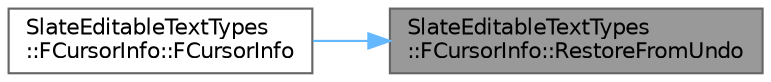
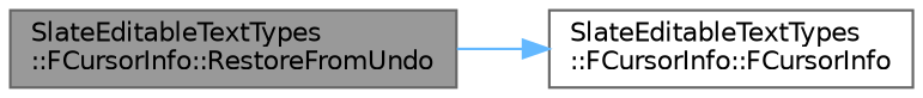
  digraph {
    rankdir=LR
    node [fontname=Helvetica fontsize=10 shape=box style=filled]
    n1 [color=gray40 fillcolor=grey60 fontcolor=black height=0.2 label="SlateEditableTextTypes\l::FCursorInfo::RestoreFromUndo" width=0.4]
    n2 [color=grey40 fillcolor=white height=0.2 label="SlateEditableTextTypes\l::FCursorInfo::FCursorInfo" width=0.4]
-   n2 -> n1 [color=steelblue1 fontname=Helvetica fontsize=10 labelfontname=Helvetica labelfontsize=10 style=solid]
+   n1 -> n2 [color=steelblue1 fontname=Helvetica fontsize=10 labelfontname=Helvetica labelfontsize=10 style=solid]
  }
